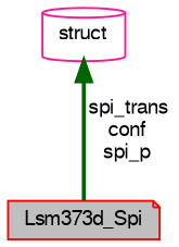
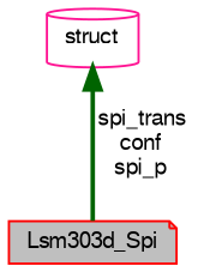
  digraph {
    node [fontname=FreeSans fontsize=10 style=filled]
-   n1 [color=red fillcolor=grey75 fontcolor=black height=0.2 label=Lsm373d_Spi shape=note width=0.4]
+   n1 [color=red fillcolor=grey75 fontcolor=black height=0.2 label=Lsm303d_Spi shape=note width=0.4]
    n2 [color=deeppink fillcolor=white height=0.2 label=struct shape=cylinder width=0.4]
    n2 -> n1 [color=darkgreen dir=back fontname=FreeSans fontsize=10 label=" spi_trans\nconf\nspi_p" labelfontname=FreeSans labelfontsize=10 style=bold]
  }
